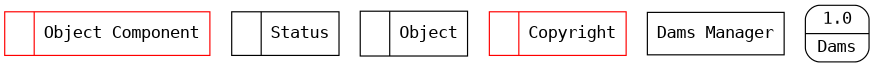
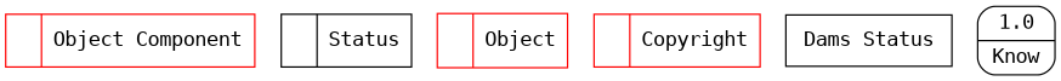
  digraph {
    fontname="DejaVu Sans Mono"
    node [shape=record fontname="DejaVu Sans Mono"]
    n1 [color=red label="<f0>  |<f1> Object Component "]
    n2 [label="<f0>  |<f1> Status "]
-   n3 [color=black label="<f0>  |<f1> Object "]
+   n3 [color=red label="<f0>  |<f1> Object "]
    n4 [color=red label="<f0>  |<f1> Copyright "]
-   n5 [label="Dams Manager" shape=box]
-   n6 [label="{<f0> 1.0|<f1> Dams }" shape=Mrecord]
+   n5 [label="Dams Status" shape=box]
+   n6 [label="{<f0> 1.0|<f1> Know }" shape=Mrecord]
  }
